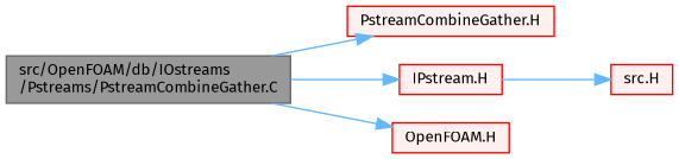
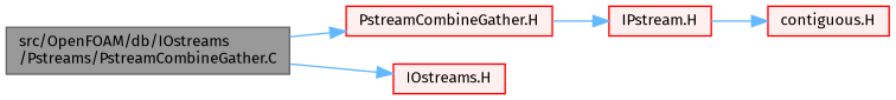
  digraph {
    fontname="Fira Sans"
    rankdir=LR
    node [color=red fillcolor="#FFF0F0" fontname="Fira Sans" fontsize=10 shape=box style=filled]
    edge [color=steelblue1 fontname="Fira Sans" fontsize=10 labelfontname=Helvetica labelfontsize=10 style=solid]
    n1 [color=gray40 fillcolor=grey60 fontcolor=black height=0.2 label="src/OpenFOAM/db/IOstreams\l/Pstreams/PstreamCombineGather.C" width=0.4]
    n2 [height=0.2 label="PstreamCombineGather.H" width=0.4]
    n3 [height=0.2 label="IPstream.H" width=0.4]
-   n4 [height=0.2 label="OpenFOAM.H" width=0.4]
-   n5 [height=0.2 label="src.H" width=0.4]
+   n4 [height=0.2 label="IOstreams.H" width=0.4]
+   n5 [height=0.2 label="contiguous.H" width=0.4]
    n1 -> n2
-   n1 -> n3
+   n2 -> n3
    n1 -> n4
    n3 -> n5
  }
